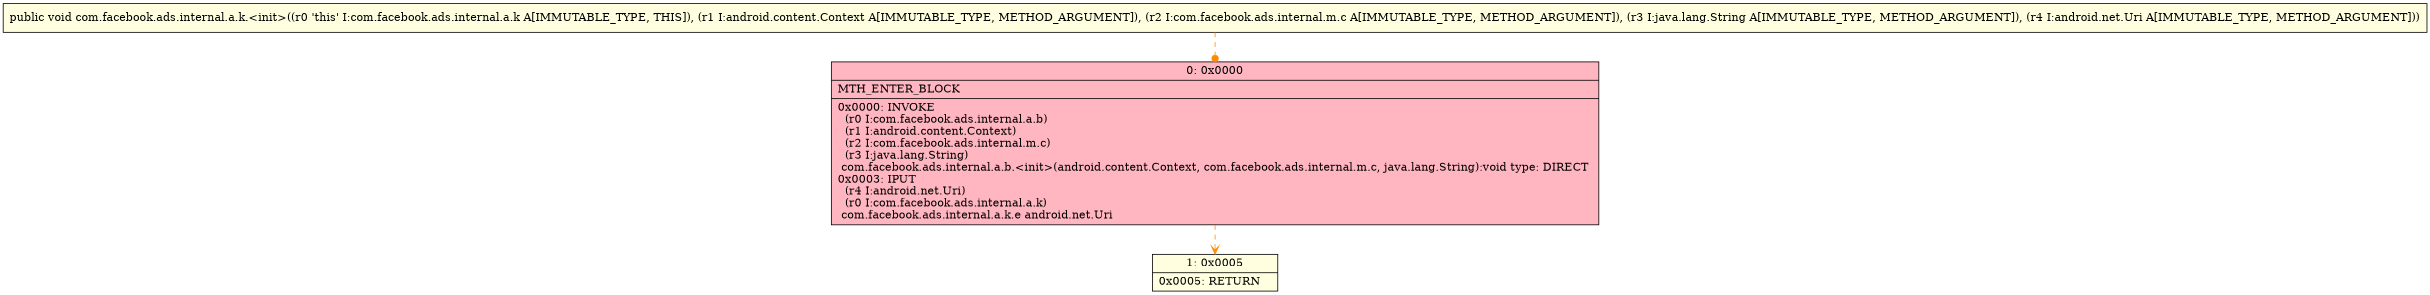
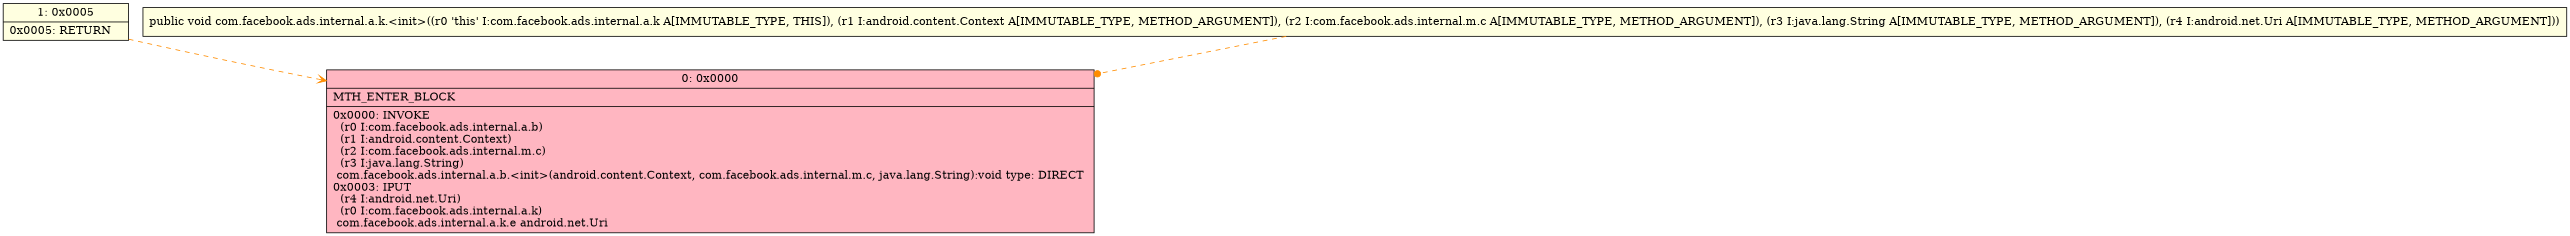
  digraph {
    node [shape=record style=filled fillcolor=lightyellow]
    edge [color=darkorange style=dashed]
    n1 [label="{0\:\ 0x0000|MTH_ENTER_BLOCK\l|0x0000: INVOKE  \l  (r0 I:com.facebook.ads.internal.a.b)\l  (r1 I:android.content.Context)\l  (r2 I:com.facebook.ads.internal.m.c)\l  (r3 I:java.lang.String)\l com.facebook.ads.internal.a.b.\<init\>(android.content.Context, com.facebook.ads.internal.m.c, java.lang.String):void type: DIRECT \l0x0003: IPUT  \l  (r4 I:android.net.Uri)\l  (r0 I:com.facebook.ads.internal.a.k)\l com.facebook.ads.internal.a.k.e android.net.Uri \l}" fillcolor=lightpink]
    n2 [label="{1\:\ 0x0005|0x0005: RETURN   \l}"]
    n3 [label="{public void com.facebook.ads.internal.a.k.\<init\>((r0 'this' I:com.facebook.ads.internal.a.k A[IMMUTABLE_TYPE, THIS]), (r1 I:android.content.Context A[IMMUTABLE_TYPE, METHOD_ARGUMENT]), (r2 I:com.facebook.ads.internal.m.c A[IMMUTABLE_TYPE, METHOD_ARGUMENT]), (r3 I:java.lang.String A[IMMUTABLE_TYPE, METHOD_ARGUMENT]), (r4 I:android.net.Uri A[IMMUTABLE_TYPE, METHOD_ARGUMENT])) }"]
-   n1 -> n2 [arrowhead=vee]
+   n2 -> n1 [arrowhead=vee]
    n3 -> n1 [arrowhead=dot]
  }
